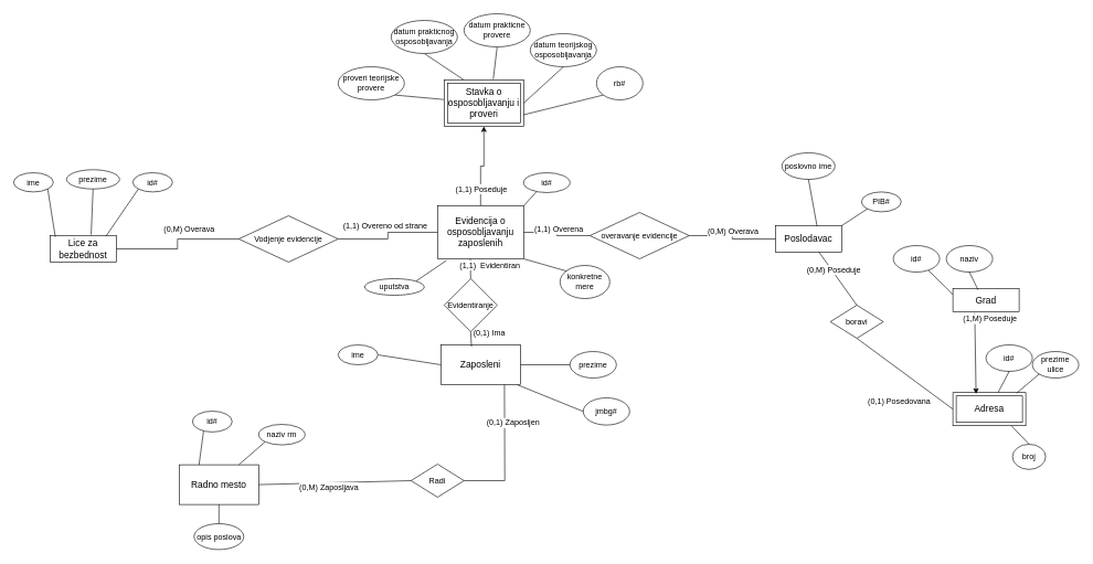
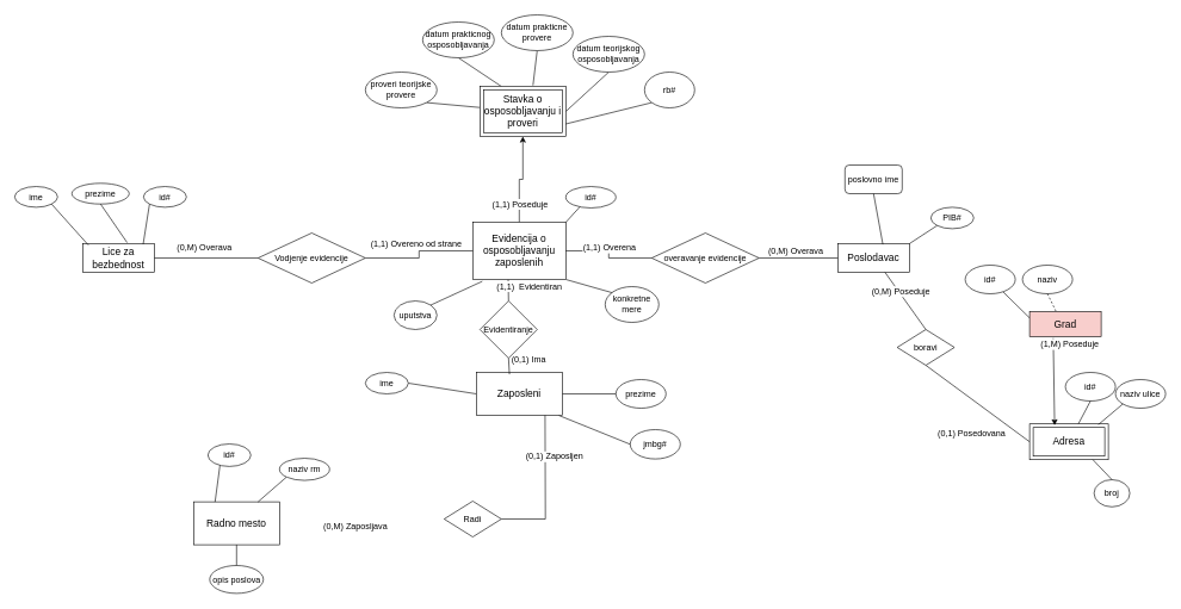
  <mxCell id="0" />
  <mxCell id="1" parent="0" />
  <mxCell id="2" value="" style="rounded=0;orthogonalLoop=1;jettySize=auto;html=1;exitX=0.5;exitY=1;exitDx=0;exitDy=0;endArrow=none;endFill=0;targetPerimeterSpacing=0;entryX=0.5;entryY=0;entryDx=0;entryDy=0;" parent="1" target="53" edge="1"><mxGeometry relative="1" as="geometry"><mxPoint x="709.5" y="520" as="targetPoint" /><mxPoint x="709.5" y="390" as="sourcePoint" /></mxGeometry></mxCell>
  <mxCell id="3" value="&lt;font style=&quot;font-size: 12px;&quot;&gt;(1,1)&amp;nbsp; Evidentiran&lt;/font&gt;" style="edgeLabel;html=1;align=center;verticalAlign=middle;resizable=0;points=[];fontSize=12;" parent="2" vertex="1" connectable="0"><mxGeometry x="-0.769" y="3" relative="1" as="geometry"><mxPoint x="26" y="7" as="offset" /></mxGeometry></mxCell>
  <mxCell id="4" style="rounded=0;orthogonalLoop=1;jettySize=auto;html=1;exitX=1;exitY=0.5;exitDx=0;exitDy=0;entryX=0.5;entryY=1;entryDx=0;entryDy=0;endArrow=none;endFill=0;" parent="1" source="64" target="54" edge="1"><mxGeometry relative="1" as="geometry"><mxPoint x="757.529" y="260" as="targetPoint" /></mxGeometry></mxCell>
  <mxCell id="5" style="rounded=0;orthogonalLoop=1;jettySize=auto;html=1;exitX=1;exitY=1;exitDx=0;exitDy=0;endArrow=none;endFill=0;" parent="1" source="7" edge="1"><mxGeometry relative="1" as="geometry"><mxPoint x="860" y="410" as="targetPoint" /></mxGeometry></mxCell>
  <mxCell id="6" style="edgeStyle=orthogonalEdgeStyle;rounded=0;orthogonalLoop=1;jettySize=auto;html=1;exitX=0.5;exitY=0;exitDx=0;exitDy=0;entryX=0.5;entryY=1;entryDx=0;entryDy=0;" parent="1" source="7" target="64" edge="1"><mxGeometry relative="1" as="geometry" /></mxCell>
  <mxCell id="7" value="&lt;font style=&quot;font-size: 14px;&quot;&gt;Evidencija o osposobljavanju zaposlenih&lt;/font&gt;" style="rounded=0;whiteSpace=wrap;html=1;fontSize=14;" parent="1" vertex="1"><mxGeometry x="660" y="310" width="130" height="80" as="geometry" /></mxCell>
  <mxCell id="8" style="rounded=0;orthogonalLoop=1;jettySize=auto;html=1;exitX=1;exitY=0.5;exitDx=0;exitDy=0;entryX=0;entryY=0.5;entryDx=0;entryDy=0;endArrow=none;endFill=0;" parent="1" source="49" target="46" edge="1"><mxGeometry relative="1" as="geometry"><mxPoint x="775" y="545" as="sourcePoint" /></mxGeometry></mxCell>
  <mxCell id="9" value="" style="endArrow=none;html=1;rounded=0;entryX=0;entryY=0.5;entryDx=0;entryDy=0;exitX=1;exitY=0.5;exitDx=0;exitDy=0;" parent="1" source="50" target="49" edge="1"><mxGeometry width="50" height="50" relative="1" as="geometry"><mxPoint x="574" y="543" as="sourcePoint" /><mxPoint x="665" y="532.5" as="targetPoint" /></mxGeometry></mxCell>
  <mxCell id="10" value="&lt;font style=&quot;font-size: 14px;&quot;&gt;Poslodavac&lt;/font&gt;" style="whiteSpace=wrap;html=1;align=center;" parent="1" vertex="1"><mxGeometry x="1170" y="340" width="100" height="40" as="geometry" /></mxCell>
  <mxCell id="11" value="" style="edgeStyle=orthogonalEdgeStyle;rounded=0;orthogonalLoop=1;jettySize=auto;html=1;endArrow=none;endFill=0;" parent="1" source="15" target="7" edge="1"><mxGeometry relative="1" as="geometry" /></mxCell>
  <mxCell id="12" value="&lt;font style=&quot;font-size: 12px;&quot;&gt;(1,1) Overena&lt;/font&gt;" style="edgeLabel;html=1;align=center;verticalAlign=middle;resizable=0;points=[];fontSize=12;" parent="11" vertex="1" connectable="0"><mxGeometry x="0.339" y="1" relative="1" as="geometry"><mxPoint x="17" y="-6" as="offset" /></mxGeometry></mxCell>
  <mxCell id="13" style="edgeStyle=orthogonalEdgeStyle;rounded=0;orthogonalLoop=1;jettySize=auto;html=1;exitX=1;exitY=0.5;exitDx=0;exitDy=0;entryX=0;entryY=0.5;entryDx=0;entryDy=0;endArrow=none;endFill=0;" parent="1" source="15" target="10" edge="1"><mxGeometry relative="1" as="geometry" /></mxCell>
  <mxCell id="14" value="(0,M) Overava" style="edgeLabel;html=1;align=center;verticalAlign=middle;resizable=0;points=[];fontSize=12;" parent="13" vertex="1" connectable="0"><mxGeometry x="-0.036" y="3" relative="1" as="geometry"><mxPoint x="-3" y="-7" as="offset" /></mxGeometry></mxCell>
- <mxCell id="15" value="overavanje evidencije" style="shape=rhombus;perimeter=rhombusPerimeter;whiteSpace=wrap;html=1;align=center;" parent="1" vertex="1"><mxGeometry x="890" y="320" width="150" height="70" as="geometry" /></mxCell>
+ <mxCell id="15" value="overavanje evidencije" style="shape=rhombus;perimeter=rhombusPerimeter;whiteSpace=wrap;html=1;align=center;" parent="1" vertex="1"><mxGeometry x="910" y="325" width="150" height="70" as="geometry" /></mxCell>
  <mxCell id="16" value="PIB#" style="ellipse;whiteSpace=wrap;html=1;align=center;" parent="1" vertex="1"><mxGeometry x="1300" y="289" width="60" height="30" as="geometry" /></mxCell>
  <mxCell id="17" value="" style="endArrow=none;html=1;rounded=0;entryX=1;entryY=0;entryDx=0;entryDy=0;exitX=0;exitY=1;exitDx=0;exitDy=0;" parent="1" source="16" target="10" edge="1"><mxGeometry width="50" height="50" relative="1" as="geometry"><mxPoint x="1160" y="410" as="sourcePoint" /><mxPoint x="1255" y="403" as="targetPoint" /></mxGeometry></mxCell>
- <mxCell id="18" value="poslovno ime" style="ellipse;whiteSpace=wrap;html=1;align=center;" parent="1" vertex="1"><mxGeometry x="1180" y="230" width="80" height="40" as="geometry" /></mxCell>
+ <mxCell id="18" value="poslovno ime" style="whiteSpace=wrap;html=1;align=center;rounded=1;" parent="1" vertex="1"><mxGeometry x="1180" y="230" width="80" height="40" as="geometry" /></mxCell>
  <mxCell id="19" value="" style="endArrow=none;html=1;rounded=0;entryX=0.63;entryY=0.025;entryDx=0;entryDy=0;exitX=0.5;exitY=1;exitDx=0;exitDy=0;entryPerimeter=0;" parent="1" source="18" target="10" edge="1"><mxGeometry width="50" height="50" relative="1" as="geometry"><mxPoint x="1320" y="470" as="sourcePoint" /><mxPoint x="1415" y="453" as="targetPoint" /></mxGeometry></mxCell>
  <mxCell id="20" value="id#" style="ellipse;whiteSpace=wrap;html=1;align=center;" parent="1" vertex="1"><mxGeometry x="790" y="260" width="70" height="30" as="geometry" /></mxCell>
  <mxCell id="21" value="" style="endArrow=none;html=1;rounded=0;entryX=1;entryY=0;entryDx=0;entryDy=0;exitX=0.28;exitY=0.95;exitDx=0;exitDy=0;exitPerimeter=0;" parent="1" source="20" target="7" edge="1"><mxGeometry width="50" height="50" relative="1" as="geometry"><mxPoint x="760" y="469" as="sourcePoint" /><mxPoint x="746" y="330" as="targetPoint" /></mxGeometry></mxCell>
  <mxCell id="22" style="edgeStyle=orthogonalEdgeStyle;rounded=0;orthogonalLoop=1;jettySize=auto;html=1;exitX=1;exitY=0.5;exitDx=0;exitDy=0;entryX=0;entryY=0.5;entryDx=0;entryDy=0;endArrow=none;endFill=0;" parent="1" source="25" target="7" edge="1"><mxGeometry relative="1" as="geometry"><mxPoint x="620" y="355" as="targetPoint" /></mxGeometry></mxCell>
  <mxCell id="23" value="(1,1) Overeno od strane" style="edgeLabel;html=1;align=center;verticalAlign=middle;resizable=0;points=[];fontSize=12;" parent="22" vertex="1" connectable="0"><mxGeometry x="-0.036" y="3" relative="1" as="geometry"><mxPoint x="-2" y="-18" as="offset" /></mxGeometry></mxCell>
  <mxCell id="24" style="edgeStyle=orthogonalEdgeStyle;rounded=0;orthogonalLoop=1;jettySize=auto;html=1;exitX=0;exitY=0.5;exitDx=0;exitDy=0;endArrow=none;endFill=0;entryX=1;entryY=0.5;entryDx=0;entryDy=0;" parent="1" source="25" target="27" edge="1"><mxGeometry relative="1" as="geometry"><mxPoint x="210" y="360" as="targetPoint" /></mxGeometry></mxCell>
  <mxCell id="25" value="Vodjenje evidencije" style="shape=rhombus;perimeter=rhombusPerimeter;whiteSpace=wrap;html=1;align=center;" parent="1" vertex="1"><mxGeometry x="360" y="325" width="150" height="70" as="geometry" /></mxCell>
  <mxCell id="26" value="(0,M) Overava" style="edgeLabel;html=1;align=center;verticalAlign=middle;resizable=0;points=[];fontSize=12;" parent="1" vertex="1" connectable="0"><mxGeometry x="290.005" y="350" as="geometry"><mxPoint x="-6" y="-5" as="offset" /></mxGeometry></mxCell>
- <mxCell id="27" value="&lt;font style=&quot;font-size: 14px;&quot;&gt;Lice za bezbednost&lt;/font&gt;" style="whiteSpace=wrap;html=1;align=center;" parent="1" vertex="1"><mxGeometry x="75" y="355" width="100" height="40" as="geometry" /></mxCell>
+ <mxCell id="27" value="&lt;font style=&quot;font-size: 14px;&quot;&gt;Lice za bezbednost&lt;/font&gt;" style="whiteSpace=wrap;html=1;align=center;" parent="1" vertex="1"><mxGeometry x="115" y="340" width="100" height="40" as="geometry" /></mxCell>
  <mxCell id="28" value="ime" style="ellipse;whiteSpace=wrap;html=1;align=center;" parent="1" vertex="1"><mxGeometry x="20" y="260" width="60" height="29" as="geometry" /></mxCell>
  <mxCell id="29" value="" style="endArrow=none;html=1;rounded=0;entryX=0.08;entryY=0.049;entryDx=0;entryDy=0;exitX=1;exitY=1;exitDx=0;exitDy=0;entryPerimeter=0;" parent="1" source="28" target="27" edge="1"><mxGeometry width="50" height="50" relative="1" as="geometry"><mxPoint x="140" y="479" as="sourcePoint" /><mxPoint x="126" y="340" as="targetPoint" /></mxGeometry></mxCell>
  <mxCell id="30" value="id#" style="ellipse;whiteSpace=wrap;html=1;align=center;" parent="1" vertex="1"><mxGeometry x="200" y="260" width="60" height="29" as="geometry" /></mxCell>
  <mxCell id="31" value="" style="endArrow=none;html=1;rounded=0;entryX=0.845;entryY=0.019;entryDx=0;entryDy=0;exitX=0;exitY=1;exitDx=0;exitDy=0;entryPerimeter=0;" parent="1" source="30" target="27" edge="1"><mxGeometry width="50" height="50" relative="1" as="geometry"><mxPoint x="100" y="409" as="sourcePoint" /><mxPoint x="210" y="339" as="targetPoint" /></mxGeometry></mxCell>
  <mxCell id="32" value="prezime" style="ellipse;whiteSpace=wrap;html=1;align=center;" parent="1" vertex="1"><mxGeometry x="100" y="255.5" width="80" height="29" as="geometry" /></mxCell>
  <mxCell id="33" value="" style="endArrow=none;html=1;rounded=0;entryX=0.621;entryY=-0.04;entryDx=0;entryDy=0;exitX=0.5;exitY=1;exitDx=0;exitDy=0;entryPerimeter=0;" parent="1" source="32" target="27" edge="1"><mxGeometry width="50" height="50" relative="1" as="geometry"><mxPoint x="260" y="469" as="sourcePoint" /><mxPoint x="173" y="340" as="targetPoint" /></mxGeometry></mxCell>
- <mxCell id="34" value="" style="rounded=0;orthogonalLoop=1;jettySize=auto;html=1;exitX=1;exitY=0.5;exitDx=0;exitDy=0;entryX=0;entryY=0.5;entryDx=0;entryDy=0;endArrow=none;endFill=0;" parent="1" source="39" target="35" edge="1"><mxGeometry relative="1" as="geometry"><mxPoint x="400" y="740" as="sourcePoint" /></mxGeometry></mxCell>
  <mxCell id="35" value="Radi" style="rhombus;whiteSpace=wrap;html=1;" parent="1" vertex="1"><mxGeometry x="620" y="700" width="80" height="50" as="geometry" /></mxCell>
  <mxCell id="36" style="edgeStyle=orthogonalEdgeStyle;rounded=0;orthogonalLoop=1;jettySize=auto;html=1;exitX=1;exitY=0.5;exitDx=0;exitDy=0;entryX=0.873;entryY=1.04;entryDx=0;entryDy=0;entryPerimeter=0;endArrow=none;endFill=0;" parent="1" source="35" edge="1"><mxGeometry relative="1" as="geometry"><mxPoint x="761.03" y="572" as="targetPoint" /></mxGeometry></mxCell>
  <mxCell id="37" value="(0,M) Zaposljava" style="edgeLabel;html=1;align=center;verticalAlign=middle;resizable=0;points=[];fontSize=12;" parent="1" vertex="1" connectable="0"><mxGeometry x="510.005" y="740" as="geometry"><mxPoint x="-15" y="-6" as="offset" /></mxGeometry></mxCell>
  <mxCell id="38" value="(0,1) Zaposljen" style="edgeLabel;html=1;align=center;verticalAlign=middle;resizable=0;points=[];fontSize=12;" parent="1" vertex="1" connectable="0"><mxGeometry x="790.005" y="640" as="geometry"><mxPoint x="-17" y="-3" as="offset" /></mxGeometry></mxCell>
  <mxCell id="39" value="Radno mesto" style="rounded=0;whiteSpace=wrap;html=1;fontSize=14;" parent="1" vertex="1"><mxGeometry x="270" y="701" width="120" height="60" as="geometry" /></mxCell>
  <mxCell id="40" value="id#" style="ellipse;whiteSpace=wrap;html=1;align=center;" parent="1" vertex="1"><mxGeometry x="290" y="620" width="60" height="31.5" as="geometry" /></mxCell>
  <mxCell id="41" value="" style="endArrow=none;html=1;rounded=0;entryX=0.25;entryY=0;entryDx=0;entryDy=0;exitX=0.28;exitY=0.95;exitDx=0;exitDy=0;exitPerimeter=0;" parent="1" source="40" target="39" edge="1"><mxGeometry width="50" height="50" relative="1" as="geometry"><mxPoint x="340" y="850.5" as="sourcePoint" /><mxPoint x="290" y="690.5" as="targetPoint" /></mxGeometry></mxCell>
  <mxCell id="42" value="opis poslova" style="ellipse;whiteSpace=wrap;html=1;" parent="1" vertex="1"><mxGeometry x="292.5" y="790" width="75" height="39" as="geometry" /></mxCell>
  <mxCell id="43" style="rounded=0;orthogonalLoop=1;jettySize=auto;html=1;exitX=0.5;exitY=0;exitDx=0;exitDy=0;entryX=0.5;entryY=1;entryDx=0;entryDy=0;endArrow=none;endFill=0;" parent="1" source="42" target="39" edge="1"><mxGeometry relative="1" as="geometry"><mxPoint x="400" y="766" as="targetPoint" /></mxGeometry></mxCell>
  <mxCell id="44" style="rounded=0;orthogonalLoop=1;jettySize=auto;html=1;exitX=0;exitY=1;exitDx=0;exitDy=0;entryX=0.75;entryY=0;entryDx=0;entryDy=0;endArrow=none;endFill=0;" parent="1" source="45" target="39" edge="1"><mxGeometry relative="1" as="geometry" /></mxCell>
  <mxCell id="45" value="naziv rm" style="ellipse;whiteSpace=wrap;html=1;" parent="1" vertex="1"><mxGeometry x="390" y="640" width="70" height="31" as="geometry" /></mxCell>
  <mxCell id="46" value="prezime" style="ellipse;whiteSpace=wrap;html=1;" parent="1" vertex="1"><mxGeometry x="860" y="530" width="70" height="40" as="geometry" /></mxCell>
  <mxCell id="47" style="rounded=0;orthogonalLoop=1;jettySize=auto;html=1;exitX=0.958;exitY=1;exitDx=0;exitDy=0;entryX=0;entryY=0.5;entryDx=0;entryDy=0;endArrow=none;endFill=0;exitPerimeter=0;" parent="1" source="49" target="48" edge="1"><mxGeometry relative="1" as="geometry"><mxPoint x="775" y="570" as="sourcePoint" /></mxGeometry></mxCell>
  <mxCell id="48" value="jmbg#" style="ellipse;whiteSpace=wrap;html=1;" parent="1" vertex="1"><mxGeometry x="880" y="600" width="70" height="41" as="geometry" /></mxCell>
  <mxCell id="49" value="Zaposleni" style="rounded=0;whiteSpace=wrap;html=1;fontSize=14;" parent="1" vertex="1"><mxGeometry x="665" y="520" width="120" height="60" as="geometry" /></mxCell>
  <mxCell id="50" value="ime" style="ellipse;whiteSpace=wrap;html=1;align=center;" parent="1" vertex="1"><mxGeometry x="510" y="520" width="60" height="30" as="geometry" /></mxCell>
  <mxCell id="51" style="rounded=0;orthogonalLoop=1;jettySize=auto;html=1;exitX=0.5;exitY=1;exitDx=0;exitDy=0;entryX=0.386;entryY=0.045;entryDx=0;entryDy=0;endArrow=none;endFill=0;entryPerimeter=0;" parent="1" source="53" target="49" edge="1"><mxGeometry relative="1" as="geometry" /></mxCell>
  <mxCell id="52" value="&lt;font style=&quot;font-size: 12px;&quot;&gt;(0,1) Ima&lt;/font&gt;" style="edgeLabel;html=1;align=center;verticalAlign=middle;resizable=0;points=[];" parent="51" vertex="1" connectable="0"><mxGeometry x="0.361" y="4" relative="1" as="geometry"><mxPoint x="23" y="-13" as="offset" /></mxGeometry></mxCell>
  <mxCell id="53" value="Evidentiranje" style="rhombus;whiteSpace=wrap;html=1;" parent="1" vertex="1"><mxGeometry x="670" y="420" width="80" height="80" as="geometry" /></mxCell>
  <mxCell id="54" value="datum teorijskog osposobljavanja" style="ellipse;whiteSpace=wrap;html=1;" parent="1" vertex="1"><mxGeometry x="800" y="50" width="100" height="50" as="geometry" /></mxCell>
  <mxCell id="55" style="rounded=0;orthogonalLoop=1;jettySize=auto;html=1;exitX=0.25;exitY=0;exitDx=0;exitDy=0;entryX=0.5;entryY=1;entryDx=0;entryDy=0;endArrow=none;endFill=0;" parent="1" source="64" target="56" edge="1"><mxGeometry relative="1" as="geometry"><mxPoint x="637.529" y="260" as="targetPoint" /><mxPoint x="638" y="310" as="sourcePoint" /></mxGeometry></mxCell>
  <mxCell id="56" value="datum prakticnog osposobljavanja" style="ellipse;whiteSpace=wrap;html=1;" parent="1" vertex="1"><mxGeometry x="590" y="30" width="100" height="50" as="geometry" /></mxCell>
  <mxCell id="57" style="rounded=0;orthogonalLoop=1;jettySize=auto;html=1;entryX=1;entryY=1;entryDx=0;entryDy=0;endArrow=none;endFill=0;" parent="1" source="64" target="58" edge="1"><mxGeometry relative="1" as="geometry"><mxPoint x="527.529" y="249" as="targetPoint" /><mxPoint x="660" y="150" as="sourcePoint" /></mxGeometry></mxCell>
  <mxCell id="58" value="proveri teorijske provere" style="ellipse;whiteSpace=wrap;html=1;" parent="1" vertex="1"><mxGeometry x="510" y="100" width="100" height="50" as="geometry" /></mxCell>
  <mxCell id="59" style="rounded=0;orthogonalLoop=1;jettySize=auto;html=1;exitX=0.618;exitY=-0.02;exitDx=0;exitDy=0;entryX=0.5;entryY=1;entryDx=0;entryDy=0;endArrow=none;endFill=0;exitPerimeter=0;" parent="1" source="64" target="60" edge="1"><mxGeometry relative="1" as="geometry"><mxPoint x="407.529" y="249" as="targetPoint" /><mxPoint x="475" y="297" as="sourcePoint" /></mxGeometry></mxCell>
  <mxCell id="60" value="datum prakticne provere" style="ellipse;whiteSpace=wrap;html=1;" parent="1" vertex="1"><mxGeometry x="700" y="20" width="100" height="50" as="geometry" /></mxCell>
  <mxCell id="61" style="rounded=0;orthogonalLoop=1;jettySize=auto;html=1;exitX=1;exitY=0;exitDx=0;exitDy=0;entryX=0.103;entryY=1.032;entryDx=0;entryDy=0;endArrow=none;endFill=0;entryPerimeter=0;" parent="1" source="62" target="7" edge="1"><mxGeometry relative="1" as="geometry"><mxPoint x="690" y="410" as="targetPoint" /></mxGeometry></mxCell>
- <mxCell id="62" value="uputstva" style="ellipse;whiteSpace=wrap;html=1;" parent="1" vertex="1"><mxGeometry x="550" y="420" width="90" height="25" as="geometry" /></mxCell>
+ <mxCell id="62" value="uputstva" style="ellipse;whiteSpace=wrap;html=1;" parent="1" vertex="1"><mxGeometry x="550" y="420" width="60" height="40" as="geometry" /></mxCell>
  <mxCell id="63" value="konkretne mere" style="ellipse;whiteSpace=wrap;html=1;" parent="1" vertex="1"><mxGeometry x="845" y="400" width="75" height="50" as="geometry" /></mxCell>
  <mxCell id="64" value="&lt;font style=&quot;font-size: 14px;&quot;&gt;Stavka o osposobljavanju i proveri&lt;/font&gt;" style="shape=ext;margin=3;double=1;whiteSpace=wrap;html=1;align=center;rounded=0;" parent="1" vertex="1"><mxGeometry x="670" y="120" width="120" height="70" as="geometry" /></mxCell>
  <mxCell id="65" value="&lt;font style=&quot;font-size: 12px;&quot;&gt;(1,1) Poseduje&lt;/font&gt;" style="edgeLabel;html=1;align=center;verticalAlign=middle;resizable=0;points=[];fontSize=12;" parent="1" vertex="1" connectable="0"><mxGeometry x="725" y="284.5" as="geometry" /></mxCell>
  <mxCell id="66" style="rounded=0;orthogonalLoop=1;jettySize=auto;html=1;exitX=0;exitY=1;exitDx=0;exitDy=0;entryX=1;entryY=0.75;entryDx=0;entryDy=0;endArrow=none;endFill=0;" parent="1" source="67" target="64" edge="1"><mxGeometry relative="1" as="geometry" /></mxCell>
  <mxCell id="67" value="rb#" style="ellipse;whiteSpace=wrap;html=1;" parent="1" vertex="1"><mxGeometry x="900" y="100" width="70" height="50" as="geometry" /></mxCell>
  <mxCell id="68" style="rounded=0;orthogonalLoop=1;jettySize=auto;html=1;exitX=0.5;exitY=0;exitDx=0;exitDy=0;startArrow=none;startFill=0;endArrow=none;endFill=0;entryX=0.66;entryY=1;entryDx=0;entryDy=0;entryPerimeter=0;" parent="1" source="71" target="10" edge="1"><mxGeometry relative="1" as="geometry"><mxPoint x="1220" y="374" as="targetPoint" /></mxGeometry></mxCell>
  <mxCell id="69" value="&lt;font style=&quot;font-size: 12px;&quot;&gt;(0,M) Poseduje&lt;/font&gt;" style="edgeLabel;html=1;align=center;verticalAlign=middle;resizable=0;points=[];" parent="68" vertex="1" connectable="0"><mxGeometry x="0.3" y="-2" relative="1" as="geometry"><mxPoint as="offset" /></mxGeometry></mxCell>
  <mxCell id="70" style="rounded=0;orthogonalLoop=1;jettySize=auto;html=1;exitX=0.5;exitY=1;exitDx=0;exitDy=0;startArrow=none;startFill=0;endArrow=none;endFill=0;entryX=0;entryY=0.5;entryDx=0;entryDy=0;" parent="1" source="71" target="76" edge="1"><mxGeometry relative="1" as="geometry"><mxPoint x="1193" y="585" as="targetPoint" /></mxGeometry></mxCell>
  <mxCell id="71" value="boravi" style="rhombus;whiteSpace=wrap;html=1;" parent="1" vertex="1"><mxGeometry x="1253" y="460" width="80" height="50" as="geometry" /></mxCell>
  <mxCell id="72" style="rounded=0;orthogonalLoop=1;jettySize=auto;html=1;exitX=0;exitY=0.25;exitDx=0;exitDy=0;endArrow=none;endFill=0;" parent="1" source="73" target="75" edge="1"><mxGeometry relative="1" as="geometry" /></mxCell>
- <mxCell id="73" value="&lt;font style=&quot;font-size: 14px;&quot;&gt;Grad&lt;/font&gt;" style="rounded=0;whiteSpace=wrap;html=1;" parent="1" vertex="1"><mxGeometry x="1438" y="435" width="100" height="35" as="geometry" /></mxCell>
+ <mxCell id="73" value="&lt;font style=&quot;font-size: 14px;&quot;&gt;Grad&lt;/font&gt;" style="rounded=0;whiteSpace=wrap;html=1;fillColor=#f8cecc;" parent="1" vertex="1"><mxGeometry x="1438" y="435" width="100" height="35" as="geometry" /></mxCell>
  <mxCell id="74" value="naziv" style="ellipse;whiteSpace=wrap;html=1;" parent="1" vertex="1"><mxGeometry x="1428" y="370" width="70" height="40" as="geometry" /></mxCell>
  <mxCell id="75" value="id#" style="ellipse;whiteSpace=wrap;html=1;" parent="1" vertex="1"><mxGeometry x="1348" y="370" width="70" height="40" as="geometry" /></mxCell>
  <mxCell id="76" value="&lt;span style=&quot;font-size: 14px;&quot;&gt;Adresa&lt;/span&gt;" style="shape=ext;margin=3;double=1;whiteSpace=wrap;html=1;align=center;rounded=0;" parent="1" vertex="1"><mxGeometry x="1438" y="592" width="110" height="50" as="geometry" /></mxCell>
  <mxCell id="77" style="rounded=0;orthogonalLoop=1;jettySize=auto;html=1;exitX=0.33;exitY=1.057;exitDx=0;exitDy=0;entryX=0.318;entryY=0.04;entryDx=0;entryDy=0;entryPerimeter=0;exitPerimeter=0;" parent="1" source="73" target="76" edge="1"><mxGeometry relative="1" as="geometry" /></mxCell>
- <mxCell id="78" value="prezime ulice" style="ellipse;whiteSpace=wrap;html=1;" parent="1" vertex="1"><mxGeometry x="1558" y="530" width="70" height="40" as="geometry" /></mxCell>
+ <mxCell id="78" value="naziv ulice" style="ellipse;whiteSpace=wrap;html=1;" parent="1" vertex="1"><mxGeometry x="1558" y="530" width="70" height="40" as="geometry" /></mxCell>
  <mxCell id="79" value="id#" style="ellipse;whiteSpace=wrap;html=1;" parent="1" vertex="1"><mxGeometry x="1488" y="520" width="70" height="40" as="geometry" /></mxCell>
  <mxCell id="80" style="rounded=0;orthogonalLoop=1;jettySize=auto;html=1;exitX=0.5;exitY=1;exitDx=0;exitDy=0;endArrow=none;endFill=0;" parent="1" source="79" target="76" edge="1"><mxGeometry relative="1" as="geometry"><mxPoint x="1458" y="587" as="targetPoint" /></mxGeometry></mxCell>
  <mxCell id="81" style="rounded=0;orthogonalLoop=1;jettySize=auto;html=1;exitX=0;exitY=1;exitDx=0;exitDy=0;entryX=0.873;entryY=0.02;entryDx=0;entryDy=0;entryPerimeter=0;endArrow=none;endFill=0;" parent="1" source="78" target="76" edge="1"><mxGeometry relative="1" as="geometry" /></mxCell>
  <mxCell id="82" value="&lt;span style=&quot;color: rgb(0, 0, 0); font-family: Helvetica; font-size: 12px; font-style: normal; font-variant-ligatures: normal; font-variant-caps: normal; font-weight: 400; letter-spacing: normal; orphans: 2; text-align: center; text-indent: 0px; text-transform: none; widows: 2; word-spacing: 0px; -webkit-text-stroke-width: 0px; background-color: rgb(255, 255, 255); text-decoration-thickness: initial; text-decoration-style: initial; text-decoration-color: initial; float: none; display: inline !important;&quot;&gt;(0,1) Posedovana&lt;/span&gt;" style="text;whiteSpace=wrap;html=1;" parent="1" vertex="1"><mxGeometry x="1308" y="592" width="110" height="25" as="geometry" /></mxCell>
- <mxCell id="83" style="rounded=0;orthogonalLoop=1;jettySize=auto;html=1;exitX=0.5;exitY=1;exitDx=0;exitDy=0;entryX=0.38;entryY=0.057;entryDx=0;entryDy=0;entryPerimeter=0;endArrow=none;endFill=0;" parent="1" source="74" target="73" edge="1"><mxGeometry relative="1" as="geometry" /></mxCell>
+ <mxCell id="83" style="rounded=0;orthogonalLoop=1;jettySize=auto;html=1;exitX=0.5;exitY=1;exitDx=0;exitDy=0;entryX=0.38;entryY=0.057;entryDx=0;entryDy=0;entryPerimeter=0;endArrow=none;endFill=0;dashed=1;" parent="1" source="74" target="73" edge="1"><mxGeometry relative="1" as="geometry" /></mxCell>
  <mxCell id="84" value="&lt;font style=&quot;font-size: 12px;&quot;&gt;(1,M) Poseduje&lt;/font&gt;" style="edgeLabel;html=1;align=center;verticalAlign=middle;resizable=0;points=[];fontSize=12;" parent="1" vertex="1" connectable="0"><mxGeometry x="1493" y="480" as="geometry" /></mxCell>
  <mxCell id="85" value="broj" style="ellipse;whiteSpace=wrap;html=1;" parent="1" vertex="1"><mxGeometry x="1528" y="670" width="50" height="38" as="geometry" /></mxCell>
  <mxCell id="86" style="rounded=0;orthogonalLoop=1;jettySize=auto;html=1;exitX=0.5;exitY=0;exitDx=0;exitDy=0;entryX=0.318;entryY=0.95;entryDx=0;entryDy=0;entryPerimeter=0;endArrow=none;endFill=0;" parent="1" source="85" edge="1"><mxGeometry relative="1" as="geometry"><mxPoint x="1526.34" y="642" as="targetPoint" /></mxGeometry></mxCell>
